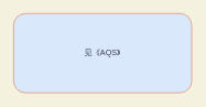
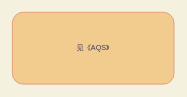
  <mxCell id="0" />
  <mxCell id="1" parent="0" />
- <mxCell id="2" value="见《AQS》" style="rounded=1;whiteSpace=wrap;html=1;sketch=0;strokeColor=#E07A5F;fillColor=#dae8fc;fontColor=#393C56;" parent="1" vertex="1"><mxGeometry x="20" y="20" width="270" height="120" as="geometry" /></mxCell>
+ <mxCell id="2" value="见《AQS》" style="rounded=1;whiteSpace=wrap;html=1;sketch=0;strokeColor=#E07A5F;fillColor=#F2CC8F;fontColor=#393C56;" parent="1" vertex="1"><mxGeometry x="20" y="20" width="270" height="120" as="geometry" /></mxCell>
